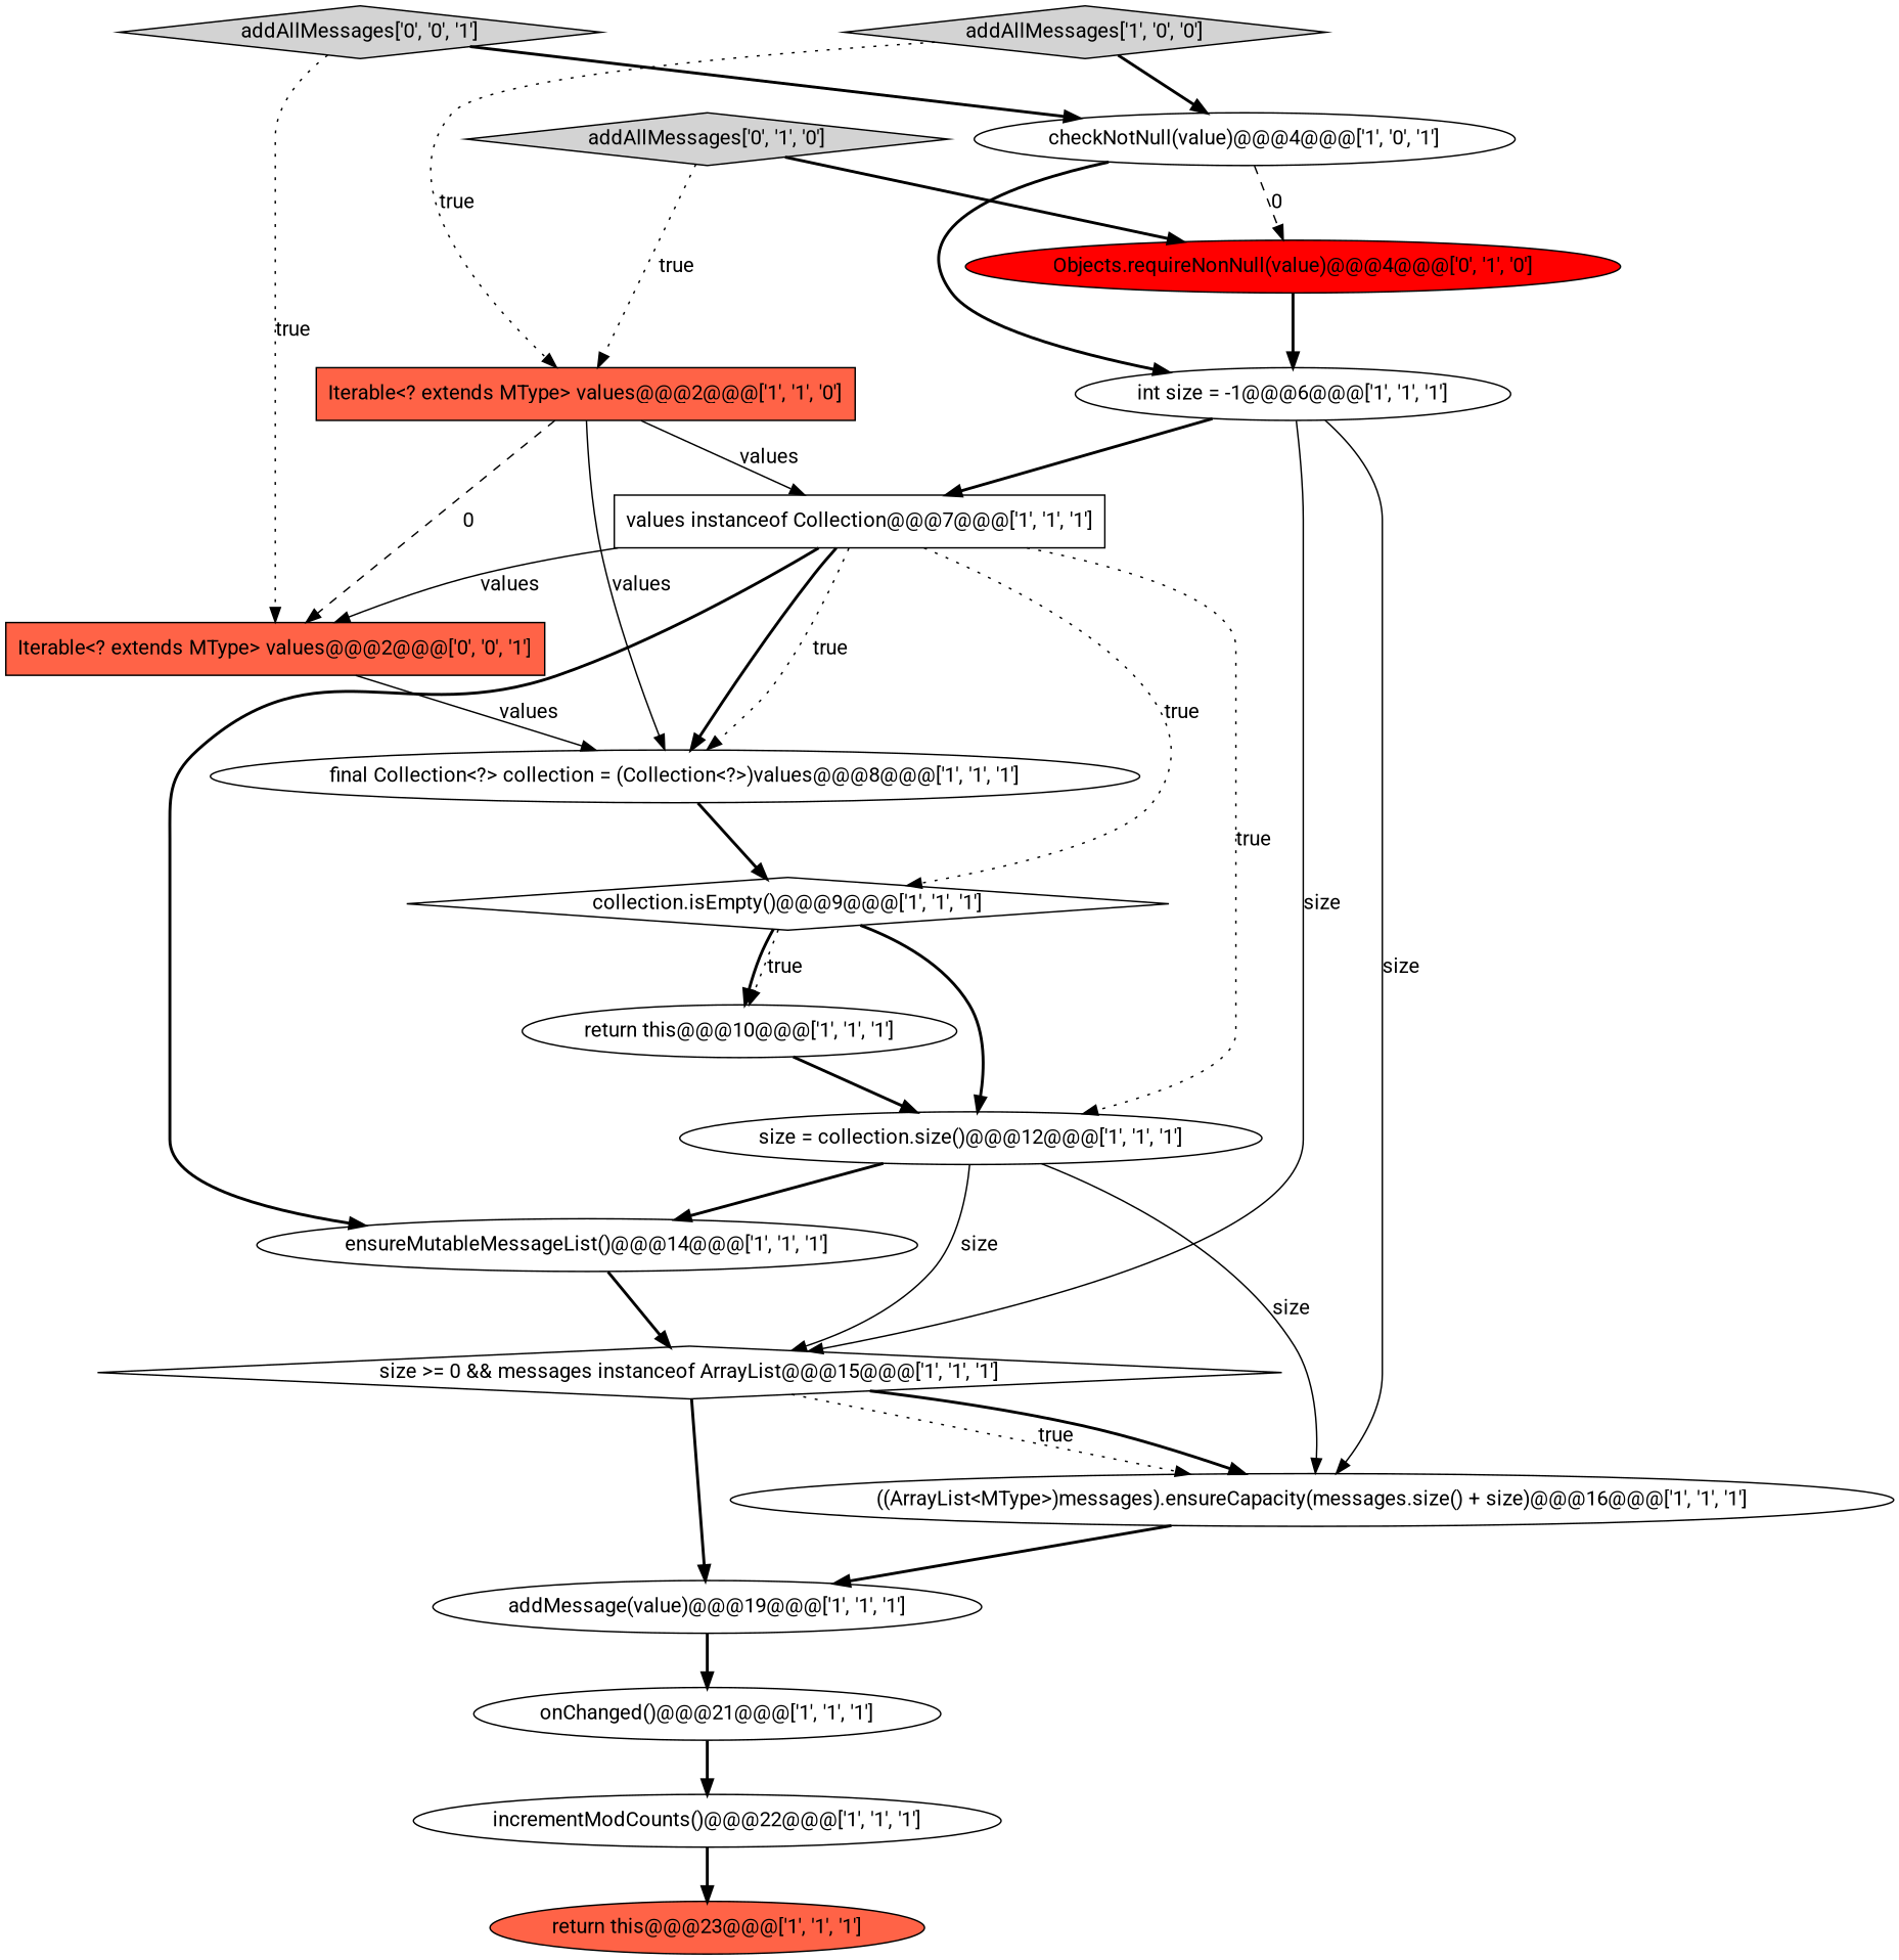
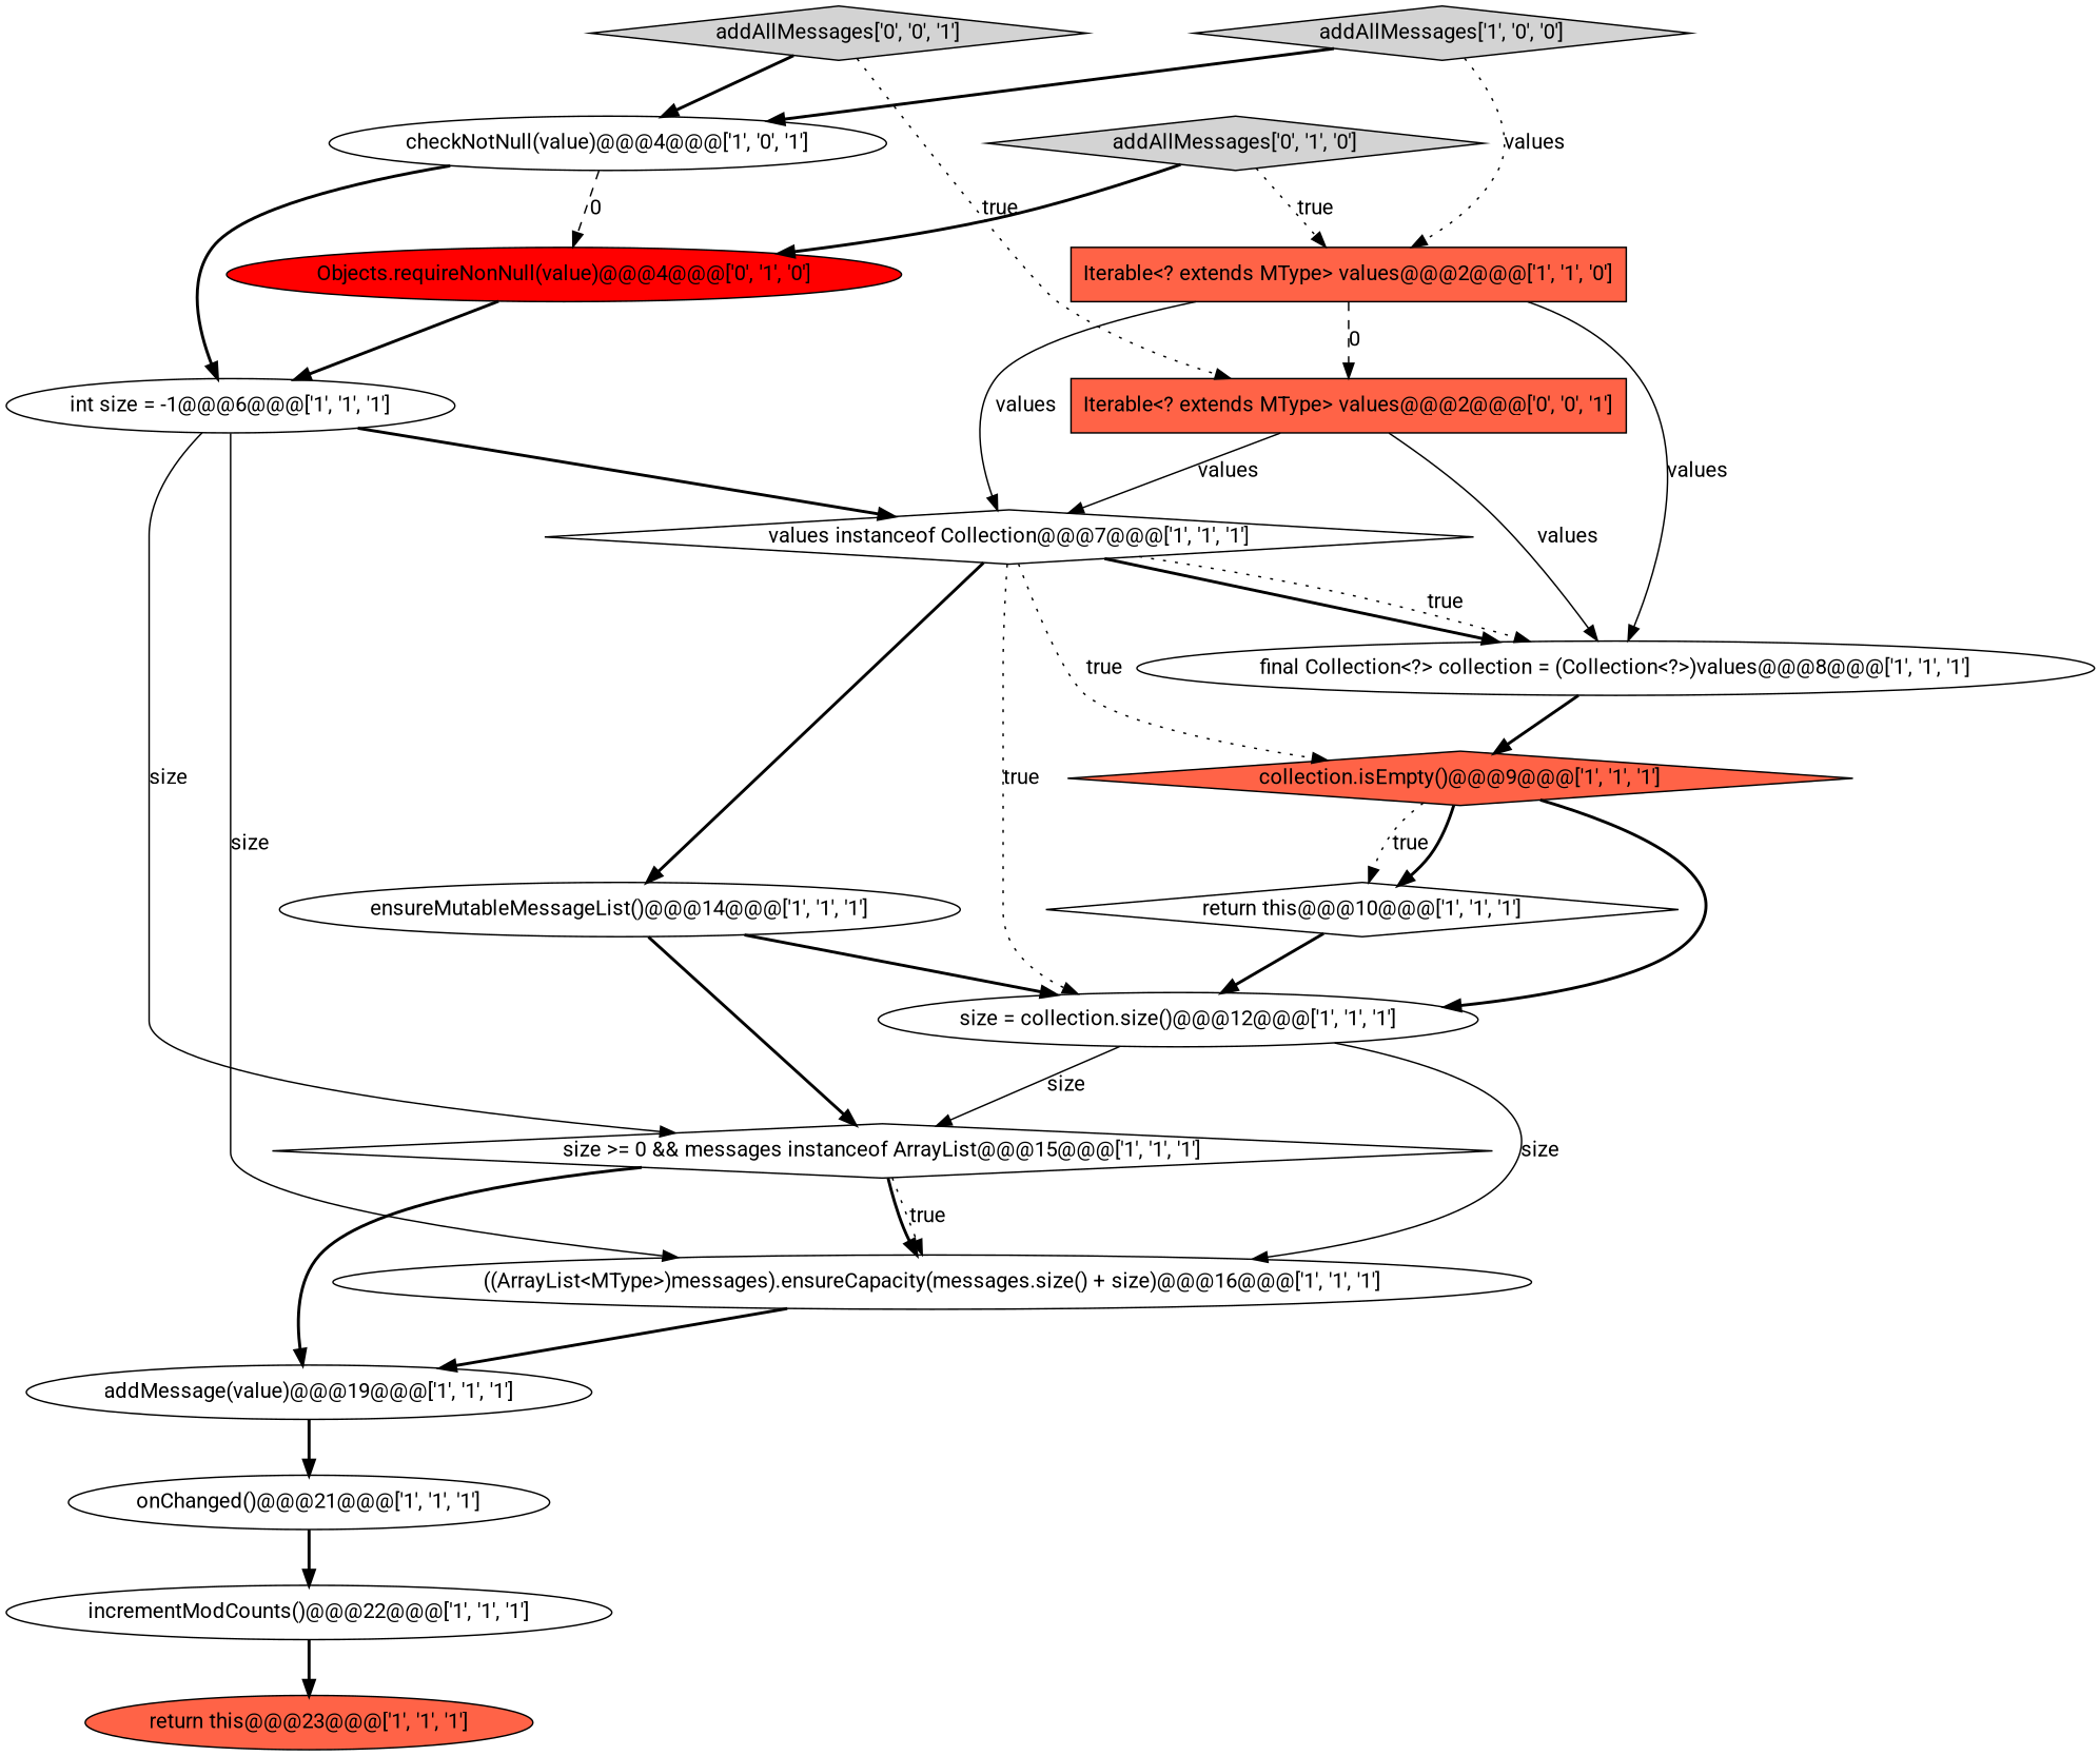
  digraph {
    fontname=Roboto
    node [fillcolor=white fontname=Roboto shape=ellipse style=filled]
    edge [fontname=Roboto style=bold]
    n1 [label="addMessage(value)@@@19@@@['1', '1', '1']"]
    n2 [label="onChanged()@@@21@@@['1', '1', '1']"]
    n3 [label="incrementModCounts()@@@22@@@['1', '1', '1']"]
    n4 [label="checkNotNull(value)@@@4@@@['1', '0', '1']"]
    n5 [fillcolor=red label="Objects.requireNonNull(value)@@@4@@@['0', '1', '0']"]
    n6 [label="int size = -1@@@6@@@['1', '1', '1']"]
-   n7 [label="values instanceof Collection@@@7@@@['1', '1', '1']" shape=box]
+   n7 [label="values instanceof Collection@@@7@@@['1', '1', '1']" shape=diamond]
    n8 [label="size >= 0 && messages instanceof ArrayList@@@15@@@['1', '1', '1']" shape=diamond]
    n9 [label="((ArrayList<MType>)messages).ensureCapacity(messages.size() + size)@@@16@@@['1', '1', '1']"]
-   n10 [label="collection.isEmpty()@@@9@@@['1', '1', '1']" shape=diamond]
-   n11 [label="return this@@@10@@@['1', '1', '1']"]
+   n10 [fillcolor=tomato label="collection.isEmpty()@@@9@@@['1', '1', '1']" shape=diamond]
+   n11 [label="return this@@@10@@@['1', '1', '1']" shape=diamond]
    n12 [label="size = collection.size()@@@12@@@['1', '1', '1']"]
    n13 [label="ensureMutableMessageList()@@@14@@@['1', '1', '1']"]
    n14 [fillcolor=tomato label="return this@@@23@@@['1', '1', '1']"]
    n15 [label="final Collection<?> collection = (Collection<?>)values@@@8@@@['1', '1', '1']"]
    n16 [fillcolor=tomato label="Iterable<? extends MType> values@@@2@@@['1', '1', '0']" shape=box]
    n17 [fillcolor=tomato label="Iterable<? extends MType> values@@@2@@@['0', '0', '1']" shape=box]
    n18 [fillcolor=lightgray label="addAllMessages['0', '0', '1']" shape=diamond]
    n19 [fillcolor=lightgray label="addAllMessages['0', '1', '0']" shape=diamond]
    n20 [fillcolor=lightgray label="addAllMessages['1', '0', '0']" shape=diamond]
    n1 -> n2
    n2 -> n3
    n3 -> n14
    n4 -> n5 [label=0 style=dashed]
    n4 -> n6
    n5 -> n6
    n6 -> n7
    n6 -> n8 [label=size style=solid]
    n6 -> n9 [label=size style=solid]
    n7 -> n10 [label=true style=dotted]
    n7 -> n12 [label=true style=dotted]
    n7 -> n13
    n7 -> n15
    n7 -> n15 [label=true style=dotted]
    n8 -> n1
    n8 -> n9 [label=true style=dotted]
    n8 -> n9
    n9 -> n1
    n10 -> n11 [label=true style=dotted]
    n10 -> n11
    n10 -> n12
    n11 -> n12
    n12 -> n8 [label=size style=solid]
    n12 -> n9 [label=size style=solid]
-   n12 -> n13
+   n13 -> n12
    n13 -> n8
    n15 -> n10
    n16 -> n7 [label=values style=solid]
    n16 -> n15 [label=values style=solid]
    n16 -> n17 [label=0 style=dashed]
-   n7 -> n17 [label=values style=solid]
+   n17 -> n7 [label=values style=solid]
    n17 -> n15 [label=values style=solid]
    n18 -> n4
    n18 -> n17 [label=true style=dotted]
    n19 -> n5
    n19 -> n16 [label=true style=dotted]
    n20 -> n4
-   n20 -> n16 [label=true style=dotted]
+   n20 -> n16 [label=values style=dotted]
  }
